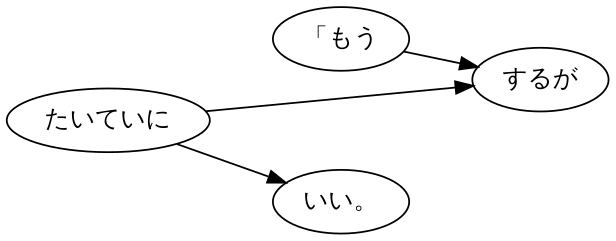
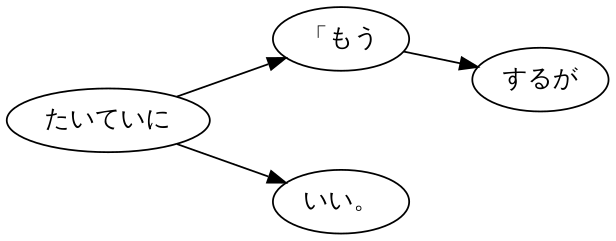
  digraph {
    rankdir=LR
    n1 [label="「もう"]
    n2 [label="するが"]
    n3 [label="たいていに"]
    n4 [label="いい。"]
    n1 -> n2
-   n3 -> n2
+   n3 -> n1
    n3 -> n4
  }
